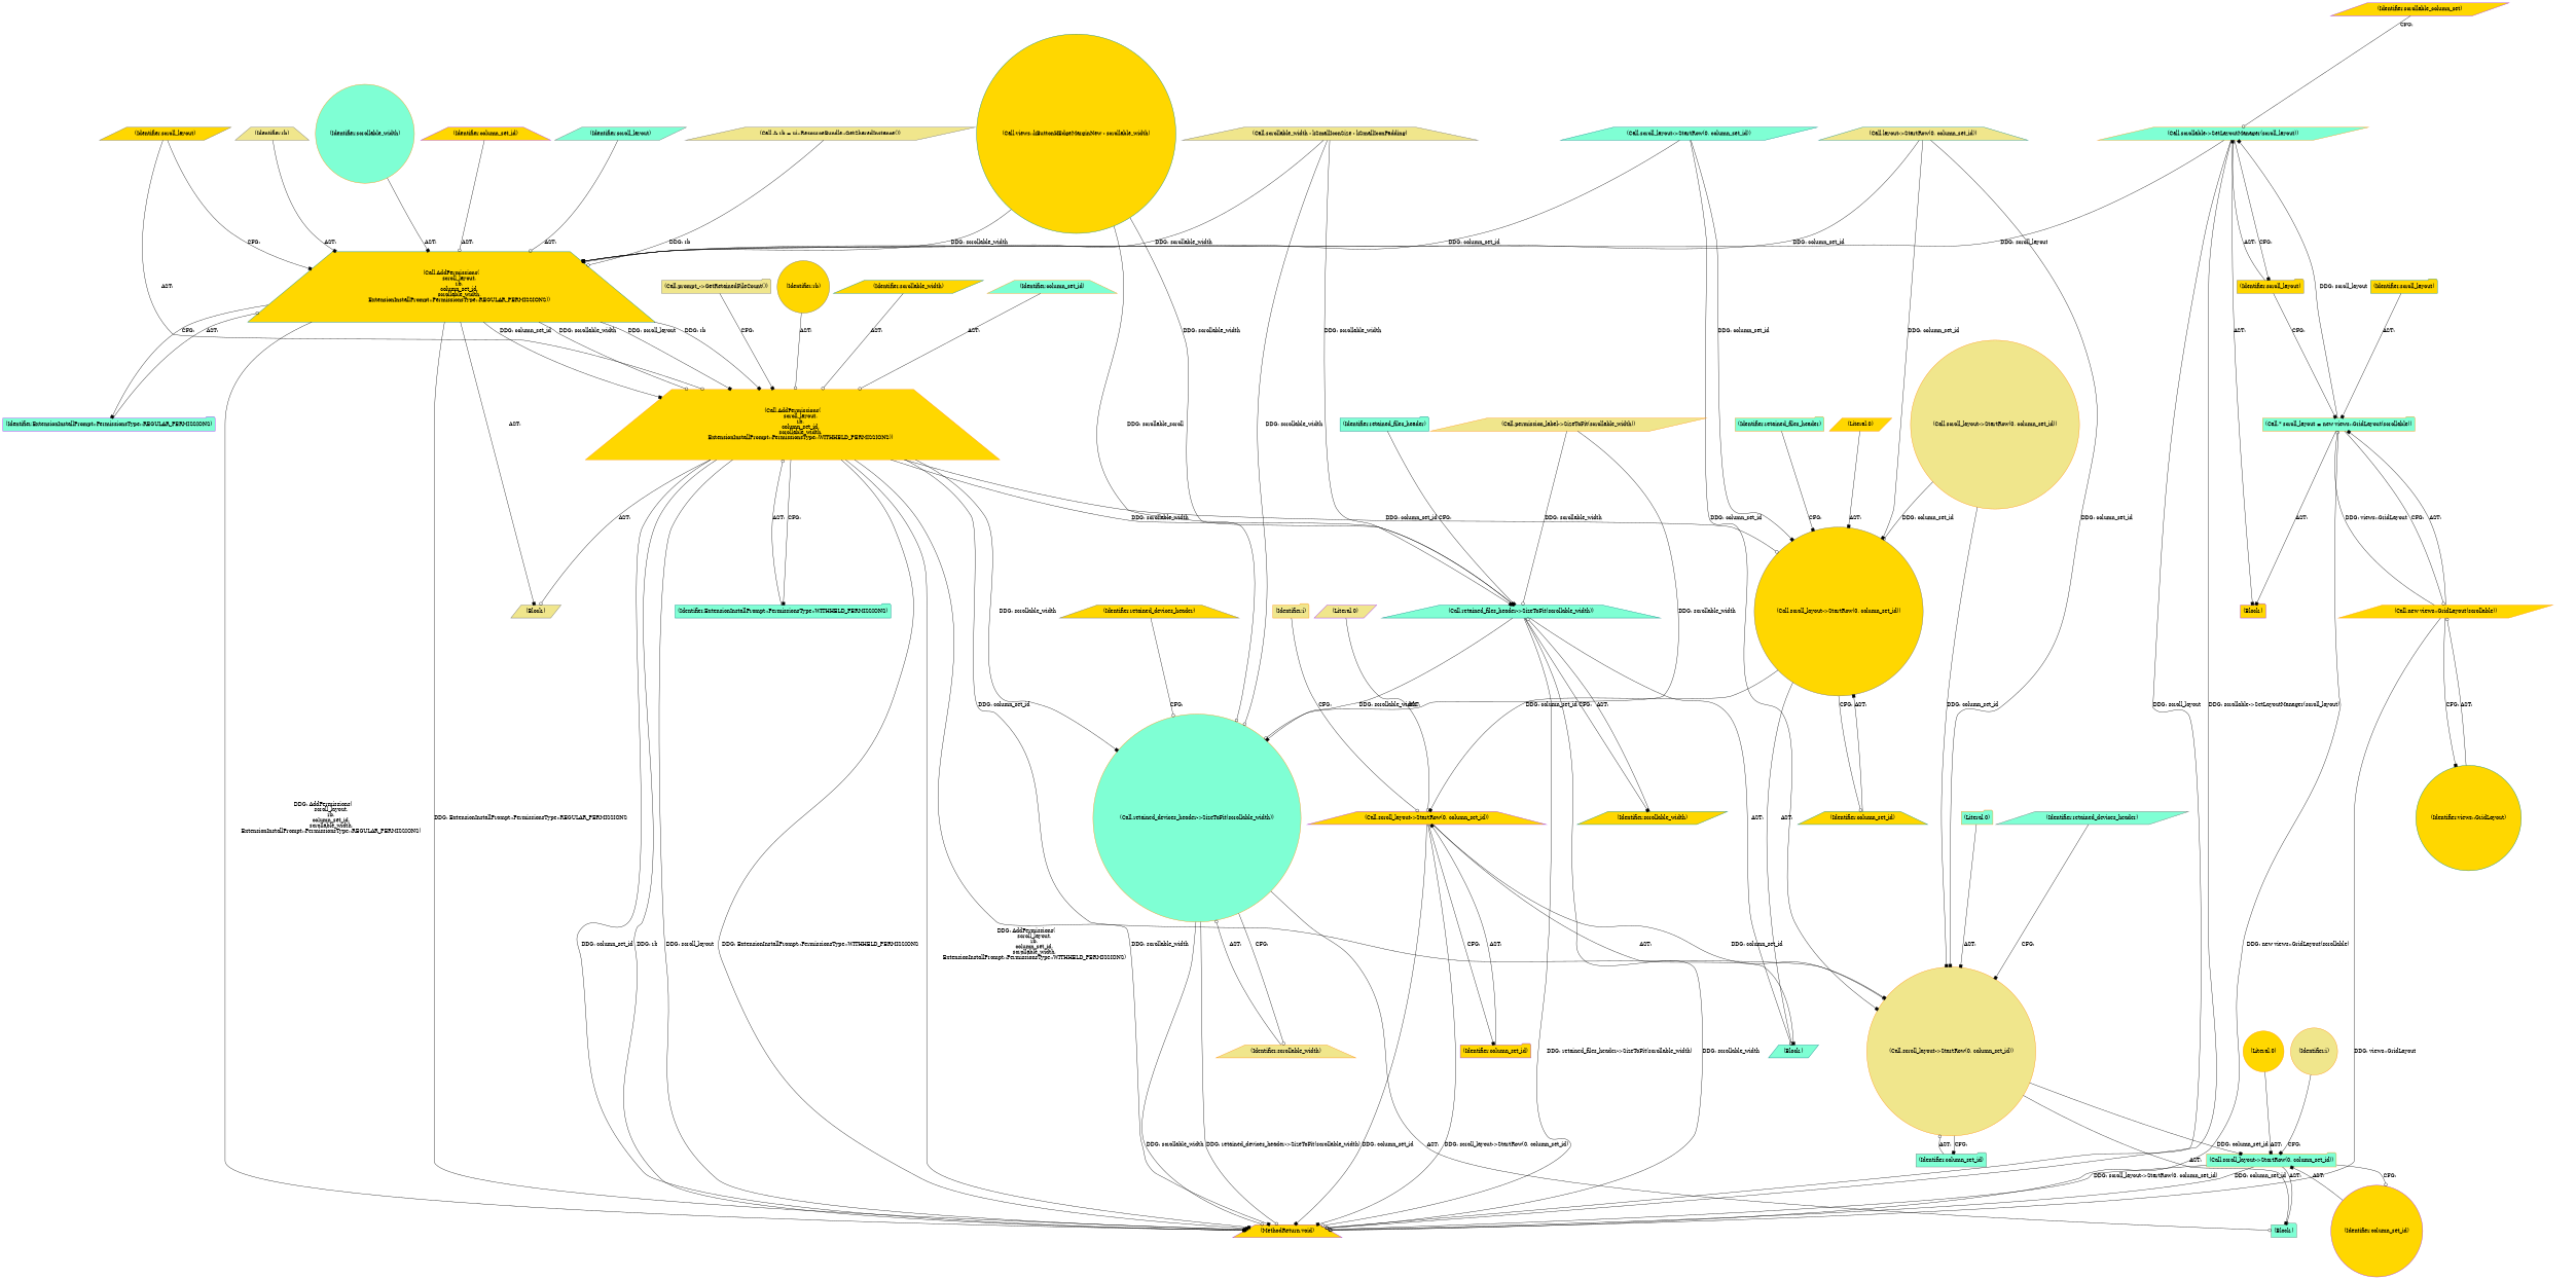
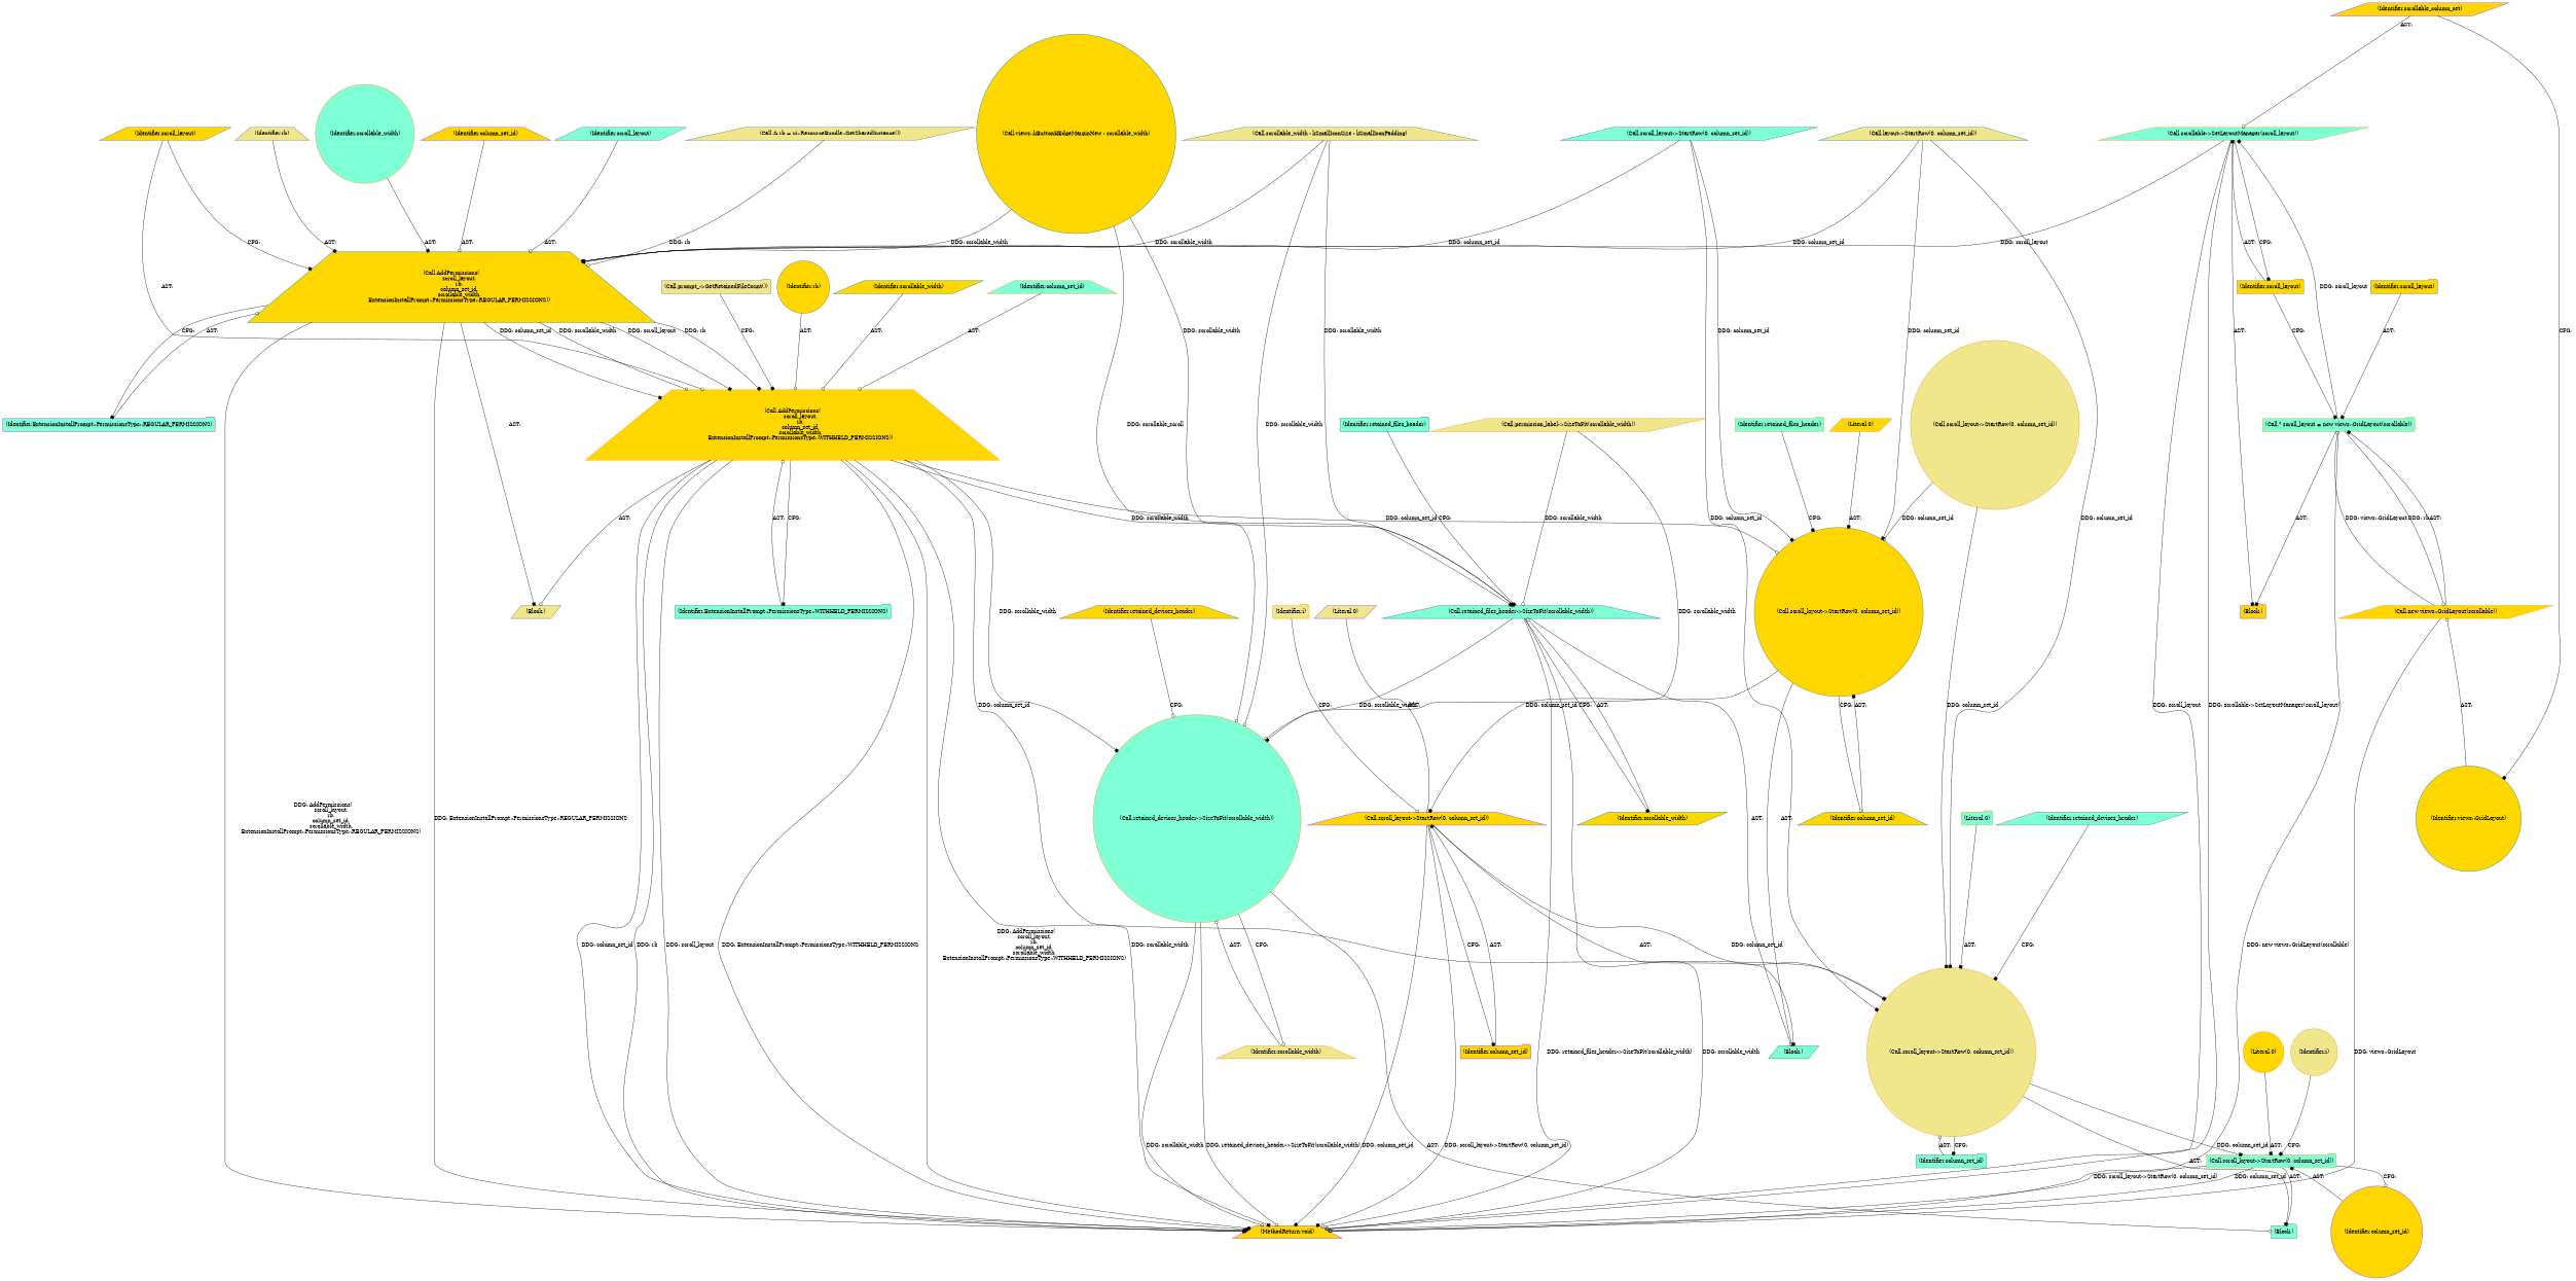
  digraph {
    node [color=darkorange fillcolor=gold shape=parallelogram style=filled]
    edge [arrowhead=box]
    n1 [fillcolor=aquamarine label="(Call,scrollable->SetLayoutManager(scroll_layout))"]
    n2 [color=teal label="(Call,AddPermissions(\n          scroll_layout,\n          rb,\n          column_set_id,\n          scrollable_width,\n          ExtensionInstallPrompt::PermissionsType::REGULAR_PERMISSIONS))" shape=trapezium]
    n3 [color=purple label="(MethodReturn,void)" shape=trapezium]
    n4 [color=gray40 label="(Identifier,scroll_layout)" shape=folder]
    n5 [color=purple label="(Block,)" shape=folder]
    n6 [label="(Call,AddPermissions(\n          scroll_layout,\n          rb,\n          column_set_id,\n          scrollable_width,\n          ExtensionInstallPrompt::PermissionsType::WITHHELD_PERMISSIONS))" shape=trapezium]
    n7 [color=purple fillcolor=aquamarine label="(Identifier,ExtensionInstallPrompt::PermissionsType::REGULAR_PERMISSIONS)" shape=folder]
    n8 [color=gray40 fillcolor=khaki label="(Block,)"]
    n9 [fillcolor=aquamarine label="(Call,* scroll_layout = new views::GridLayout(scrollable))" shape=folder]
    n10 [label="(Call,new views::GridLayout(scrollable))"]
    n11 [color=teal label="(Identifier,views::GridLayout)" shape=circle]
    n12 [color=gray40 label="(Call,scroll_layout->StartRow(0, column_set_id))" shape=circle]
    n13 [fillcolor=khaki label="(Call,scroll_layout->StartRow(0, column_set_id))" shape=circle]
    n14 [color=teal fillcolor=aquamarine label="(Call,retained_files_header->SizeToFit(scrollable_width))" shape=trapezium]
    n15 [fillcolor=aquamarine label="(Call,retained_devices_header->SizeToFit(scrollable_width))" shape=circle]
    n16 [color=teal fillcolor=aquamarine label="(Identifier,ExtensionInstallPrompt::PermissionsType::WITHHELD_PERMISSIONS)" shape=folder]
    n17 [color=purple label="(Call,scroll_layout->StartRow(0, column_set_id))" shape=trapezium]
    n18 [color=teal fillcolor=aquamarine label="(Block,)"]
    n19 [color=teal label="(Identifier,column_set_id)" shape=trapezium]
    n20 [fillcolor=aquamarine label="(Call,scroll_layout->StartRow(0, column_set_id))" shape=folder]
    n21 [color=gray40 fillcolor=aquamarine label="(Block,)" shape=folder]
    n22 [color=gray40 fillcolor=aquamarine label="(Identifier,column_set_id)" shape=folder]
    n23 [color=teal label="(Identifier,scrollable_width)"]
    n24 [fillcolor=khaki label="(Identifier,scrollable_width)" shape=trapezium]
    n25 [color=purple label="(Identifier,column_set_id)" shape=folder]
    n26 [color=purple label="(Identifier,column_set_id)" shape=circle]
    n27 [color=purple fillcolor=khaki label="(Literal,0)"]
    n28 [color=gray40 label="(Identifier,rb)" shape=circle]
    n29 [color=teal fillcolor=aquamarine label="(Call,scroll_layout->StartRow(0, column_set_id))"]
    n30 [color=teal fillcolor=aquamarine label="(Identifier,retained_files_header)" shape=folder]
    n31 [fillcolor=aquamarine label="(Identifier,retained_files_header)" shape=folder]
    n32 [color=gray40 fillcolor=khaki label="(Identifier,rb)" shape=trapezium]
    n33 [color=teal label="(Identifier,scrollable_width)"]
    n34 [label="(Literal,0)" shape=circle]
    n35 [color=teal label="(Identifier,scroll_layout)" shape=folder]
    n36 [fillcolor=aquamarine label="(Identifier,scrollable_width)" shape=circle]
    n37 [color=gray40 label="(Identifier,retained_devices_header)" shape=trapezium]
    n38 [fillcolor=aquamarine label="(Identifier,column_set_id)" shape=trapezium]
    n39 [fillcolor=aquamarine label="(Literal,0)" shape=folder]
    n40 [label="(Literal,0)"]
    n41 [color=gray40 fillcolor=khaki label="(Call,scrollable_width - kSmallIconSize - kSmallIconPadding)" shape=trapezium]
    n42 [fillcolor=khaki label="(Call,permission_label->SizeToFit(scrollable_width))"]
    n43 [color=purple label="(Identifier,column_set_id)" shape=trapezium]
    n44 [color=gray40 label="(Identifier,scroll_layout)"]
    n45 [color=gray40 fillcolor=aquamarine label="(Identifier,retained_devices_header)"]
    n46 [color=teal fillcolor=khaki label="(Call,layout->StartRow(0, column_set_id))" shape=trapezium]
    n47 [color=purple label="(Identifier,scrollable_column_set)"]
    n48 [color=gray40 fillcolor=aquamarine label="(Identifier,scroll_layout)"]
    n49 [fillcolor=khaki label="(Call,scroll_layout->StartRow(0, column_set_id))" shape=circle]
    n50 [color=gray40 fillcolor=khaki label="(Call,prompt_->GetRetainedFileCount())" shape=folder]
    n51 [fillcolor=khaki label="(Identifier,i)" shape=folder]
    n52 [fillcolor=khaki label="(Identifier,i)" shape=circle]
    n53 [color=gray40 fillcolor=khaki label="(Call,& rb = ui::ResourceBundle::GetSharedInstance())"]
    n54 [color=teal label="(Call,views::kButtonHEdgeMarginNew - scrollable_width)" shape=circle]
    n1 -> n2 [label="DDG: scroll_layout"]
    n1 -> n3 [arrowhead=odot label="DDG: scroll_layout"]
    n1 -> n3 [arrowhead=odot label="DDG: scrollable->SetLayoutManager(scroll_layout)"]
    n1 -> n4 [label="CFG: "]
    n1 -> n5 [label="AST: "]
    n2 -> n3 [label="DDG: AddPermissions(\n          scroll_layout,\n          rb,\n          column_set_id,\n          scrollable_width,\n          ExtensionInstallPrompt::PermissionsType::REGULAR_PERMISSIONS)"]
    n2 -> n3 [label="DDG: ExtensionInstallPrompt::PermissionsType::REGULAR_PERMISSIONS"]
    n2 -> n6 [label="DDG: scroll_layout"]
    n2 -> n6 [label="DDG: rb"]
    n2 -> n6 [label="DDG: column_set_id"]
    n2 -> n6 [arrowhead=odot label="DDG: scrollable_width"]
    n2 -> n7 [label="CFG: "]
    n2 -> n8 [label="AST: "]
    n4 -> n1 [label="AST: "]
    n4 -> n9 [label="CFG: "]
    n6 -> n3 [label="DDG: rb"]
    n6 -> n3 [label="DDG: scroll_layout"]
    n6 -> n3 [label="DDG: ExtensionInstallPrompt::PermissionsType::WITHHELD_PERMISSIONS"]
    n6 -> n3 [label="DDG: AddPermissions(\n          scroll_layout,\n          rb,\n          column_set_id,\n          scrollable_width,\n          ExtensionInstallPrompt::PermissionsType::WITHHELD_PERMISSIONS)"]
    n6 -> n3 [label="DDG: scrollable_width"]
    n6 -> n3 [label="DDG: column_set_id"]
    n6 -> n8 [arrowhead=odot label="AST: "]
    n6 -> n12 [arrowhead=odot label="DDG: column_set_id"]
    n6 -> n13 [label="DDG: column_set_id"]
    n6 -> n14 [label="DDG: scrollable_width"]
    n6 -> n15 [label="DDG: scrollable_width"]
    n6 -> n16 [label="CFG: "]
    n7 -> n2 [arrowhead=odot label="AST: "]
    n9 -> n1 [label="DDG: scroll_layout"]
    n9 -> n3 [arrowhead=odot label="DDG: new views::GridLayout(scrollable)"]
    n9 -> n5 [label="AST: "]
-   n9 -> n10 [arrowhead=odot label="CFG: "]
+   n9 -> n10 [arrowhead=odot label="DDG: rb"]
    n10 -> n3 [arrowhead=odot label="DDG: views::GridLayout"]
    n10 -> n9 [label="AST: "]
    n10 -> n9 [arrowhead=odot label="DDG: views::GridLayout"]
-   n10 -> n11 [label="CFG: "]
+   n47 -> n11 [label="CFG: "]
    n11 -> n10 [arrowhead=odot label="AST: "]
    n12 -> n17 [label="DDG: column_set_id"]
    n12 -> n18 [arrowhead=odot label="AST: "]
    n12 -> n19 [arrowhead=odot label="CFG: "]
    n13 -> n20 [label="DDG: column_set_id"]
    n13 -> n21 [label="AST: "]
    n13 -> n22 [label="CFG: "]
    n14 -> n3 [arrowhead=odot label="DDG: scrollable_width"]
    n14 -> n3 [arrowhead=odot label="DDG: retained_files_header->SizeToFit(scrollable_width)"]
    n14 -> n15 [label="DDG: scrollable_width"]
    n14 -> n18 [arrowhead=odot label="AST: "]
    n14 -> n23 [label="CFG: "]
    n15 -> n3 [arrowhead=odot label="DDG: retained_devices_header->SizeToFit(scrollable_width)"]
    n15 -> n3 [arrowhead=odot label="DDG: scrollable_width"]
    n15 -> n21 [arrowhead=odot label="AST: "]
    n15 -> n24 [arrowhead=odot label="CFG: "]
    n16 -> n6 [arrowhead=odot label="AST: "]
    n17 -> n3 [label="DDG: column_set_id"]
    n17 -> n3 [label="DDG: scroll_layout->StartRow(0, column_set_id)"]
    n17 -> n13 [arrowhead=odot label="DDG: column_set_id"]
    n17 -> n18 [label="AST: "]
    n17 -> n25 [label="CFG: "]
    n19 -> n12 [label="AST: "]
    n20 -> n3 [arrowhead=odot label="DDG: column_set_id"]
    n20 -> n3 [arrowhead=odot label="DDG: scroll_layout->StartRow(0, column_set_id)"]
    n20 -> n21 [arrowhead=odot label="AST: "]
    n20 -> n26 [arrowhead=odot label="CFG: "]
    n22 -> n13 [arrowhead=odot label="AST: "]
    n23 -> n14 [arrowhead=odot label="AST: "]
    n24 -> n15 [arrowhead=odot label="AST: "]
    n25 -> n17 [label="AST: "]
    n26 -> n20 [label="AST: "]
    n27 -> n17 [arrowhead=odot label="AST: "]
    n28 -> n6 [arrowhead=odot label="AST: "]
    n29 -> n2 [label="DDG: column_set_id"]
    n29 -> n12 [label="DDG: column_set_id"]
    n29 -> n13 [label="DDG: column_set_id"]
    n30 -> n14 [label="CFG: "]
    n31 -> n12 [label="CFG: "]
    n32 -> n2 [label="AST: "]
    n33 -> n6 [arrowhead=odot label="AST: "]
    n34 -> n20 [label="AST: "]
    n35 -> n9 [label="AST: "]
    n36 -> n2 [label="AST: "]
    n37 -> n15 [arrowhead=odot label="CFG: "]
    n38 -> n6 [arrowhead=odot label="AST: "]
    n39 -> n13 [label="AST: "]
    n40 -> n12 [label="AST: "]
    n41 -> n2 [label="DDG: scrollable_width"]
    n41 -> n14 [label="DDG: scrollable_width"]
    n41 -> n15 [arrowhead=odot label="DDG: scrollable_width"]
    n42 -> n14 [arrowhead=odot label="DDG: scrollable_width"]
    n42 -> n15 [arrowhead=odot label="DDG: scrollable_width"]
    n43 -> n2 [arrowhead=odot label="AST: "]
    n44 -> n2 [label="CFG: "]
    n44 -> n6 [arrowhead=odot label="AST: "]
    n45 -> n13 [label="CFG: "]
    n46 -> n2 [label="DDG: column_set_id"]
    n46 -> n12 [label="DDG: column_set_id"]
    n46 -> n13 [label="DDG: column_set_id"]
-   n47 -> n1 [arrowhead=odot label="CFG: "]
+   n47 -> n1 [arrowhead=odot label="AST: "]
    n48 -> n2 [arrowhead=odot label="AST: "]
    n49 -> n12 [arrowhead=odot label="DDG: column_set_id"]
    n49 -> n13 [label="DDG: column_set_id"]
    n50 -> n6 [label="CFG: "]
    n51 -> n17 [arrowhead=odot label="CFG: "]
    n52 -> n20 [label="CFG: "]
    n53 -> n2 [arrowhead=odot label="DDG: rb"]
    n54 -> n2 [arrowhead=odot label="DDG: scrollable_width"]
    n54 -> n14 [label="DDG: scrollable_width"]
    n54 -> n15 [arrowhead=odot label="DDG: scrollable_scroll"]
  }
